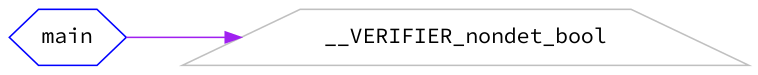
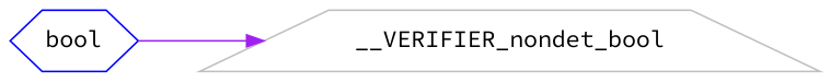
  digraph {
    rankdir=LR
    fontname="Source Code Pro"
    node [fontname="Source Code Pro"]
-   main [color=blue shape=hexagon]
+   main [color=blue shape=hexagon label=bool]
    n2 [color=grey label=__VERIFIER_nondet_bool shape=trapezium]
    main -> n2 [color=purple fontname="Source Code Pro"]
  }
